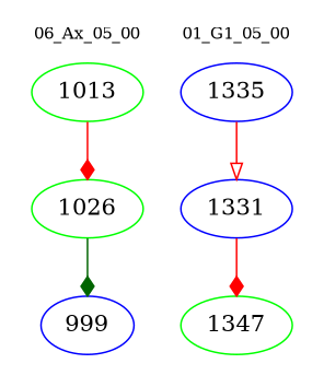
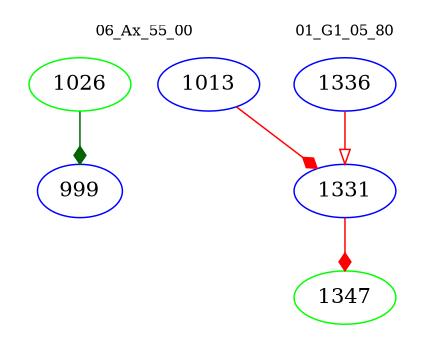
  digraph {
    fontname="DejaVu Serif"
    node [color=blue fontname="DejaVu Serif"]
    edge [arrowhead=diamond color=red fontname="DejaVu Serif"]
-   n1 [color=green label=1013]
+   n1 [label=1013]
    n2 [label=999]
    n3 [color=green label=1026]
-   n4 [label=1335]
+   n4 [label=1336]
    n5 [label=1331]
    n6 [color=green label=1347]
    subgraph cluster_1 {
      color=white
      fontsize=10
-     label="06_Ax_05_00"
+     label="06_Ax_55_00"
      n1
      n2
      n3
    }
    subgraph cluster_2 {
      color=white
      fontsize=10
-     label="01_G1_05_00"
+     label="01_G1_05_80"
      n4
      n5
      n6
    }
-   n1 -> n3
+   n1 -> n5
    n3 -> n2 [color=darkgreen]
    n4 -> n5 [arrowhead=onormal]
    n5 -> n6
  }
